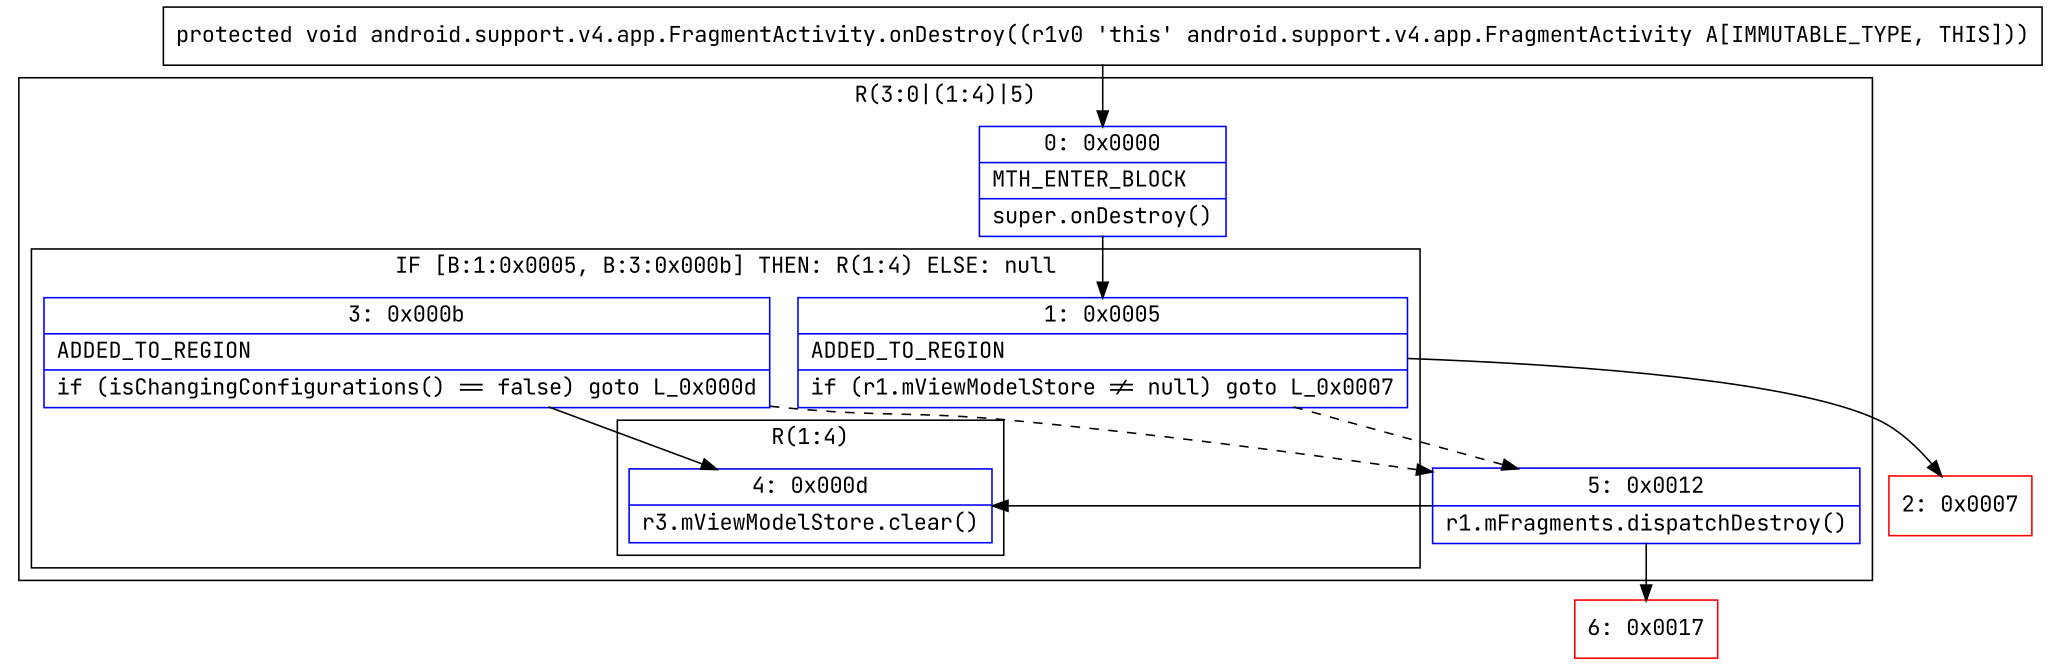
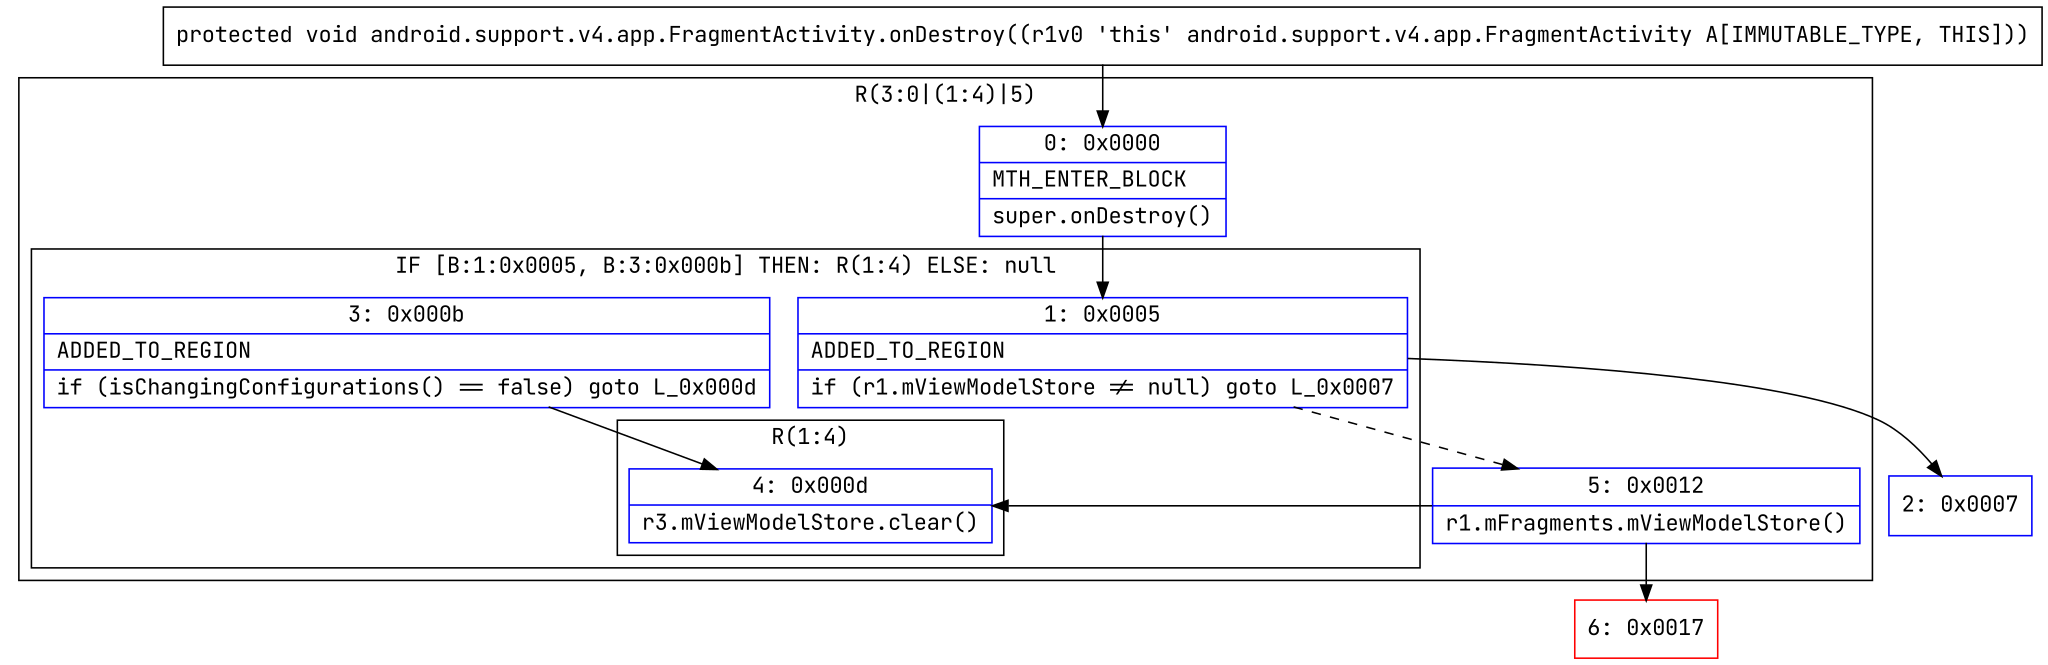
  digraph {
    fontname="JetBrains Mono"
    node [color=blue fontname="JetBrains Mono" shape=record]
    edge [fontname="JetBrains Mono"]
    n1 [label="{4\:\ 0x000d|r3.mViewModelStore.clear()\l}"]
    n2 [label="{1\:\ 0x0005|ADDED_TO_REGION\l|if (r1.mViewModelStore != null) goto L_0x0007\l}"]
    n3 [label="{3\:\ 0x000b|ADDED_TO_REGION\l|if (isChangingConfigurations() == false) goto L_0x000d\l}"]
    n4 [label="{0\:\ 0x0000|MTH_ENTER_BLOCK\l|super.onDestroy()\l}"]
-   n5 [label="{5\:\ 0x0012|r1.mFragments.dispatchDestroy()\l}"]
-   n6 [color=red label="{2\:\ 0x0007}"]
+   n5 [label="{5\:\ 0x0012|r1.mFragments.mViewModelStore()\l}"]
+   n6 [label="{2\:\ 0x0007}"]
    n7 [color=red label="{6\:\ 0x0017}"]
    n8 [label="{protected void android.support.v4.app.FragmentActivity.onDestroy((r1v0 'this' android.support.v4.app.FragmentActivity A[IMMUTABLE_TYPE, THIS])) }" color=""]
    subgraph cluster_1 {
      label="R(3:0|(1:4)|5)"
      n4
      n5
      subgraph cluster_2 {
        label="IF [B:1:0x0005, B:3:0x000b] THEN: R(1:4) ELSE: null"
        n2
        n3
        subgraph cluster_3 {
          label="R(1:4)"
          n1
        }
      }
    }
    n2 -> n5 [style=dashed]
    n2 -> n6
    n3 -> n1
-   n3 -> n5 [style=dashed]
    n4 -> n2
    n5 -> n1
    n5 -> n7
    n8 -> n4
  }
